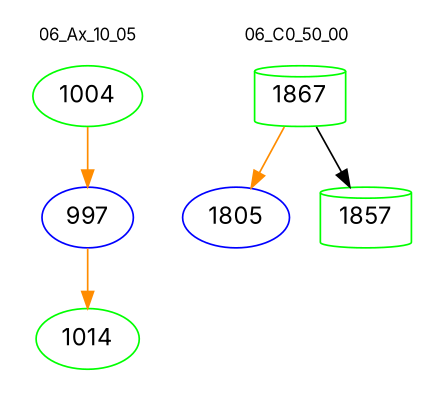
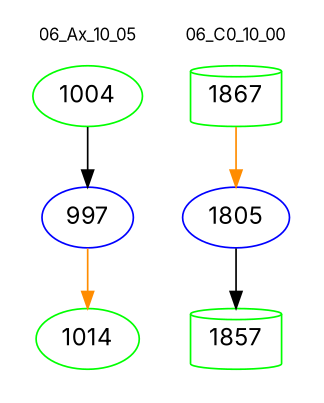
  digraph {
    fontname=Inter
    node [color=green fontname=Inter shape=ellipse]
    edge [color=black fontname=Inter]
    n1 [label=1004]
    n2 [color=blue label=997]
    n3 [label=1014]
    n4 [label=1867 shape=cylinder]
    n5 [color=blue label=1805]
    n6 [label=1857 shape=cylinder]
    subgraph cluster_1 {
      color=white
      fontsize=10
      label="06_Ax_10_05"
      n1
      n2
      n3
    }
    subgraph cluster_2 {
      color=white
      fontsize=10
-     label="06_C0_50_00"
+     label="06_C0_10_00"
      n4
      n5
      n6
    }
-   n1 -> n2 [color=darkorange]
+   n1 -> n2
    n2 -> n3 [color=darkorange]
    n4 -> n5 [color=darkorange]
-   n4 -> n6
+   n5 -> n6
  }
